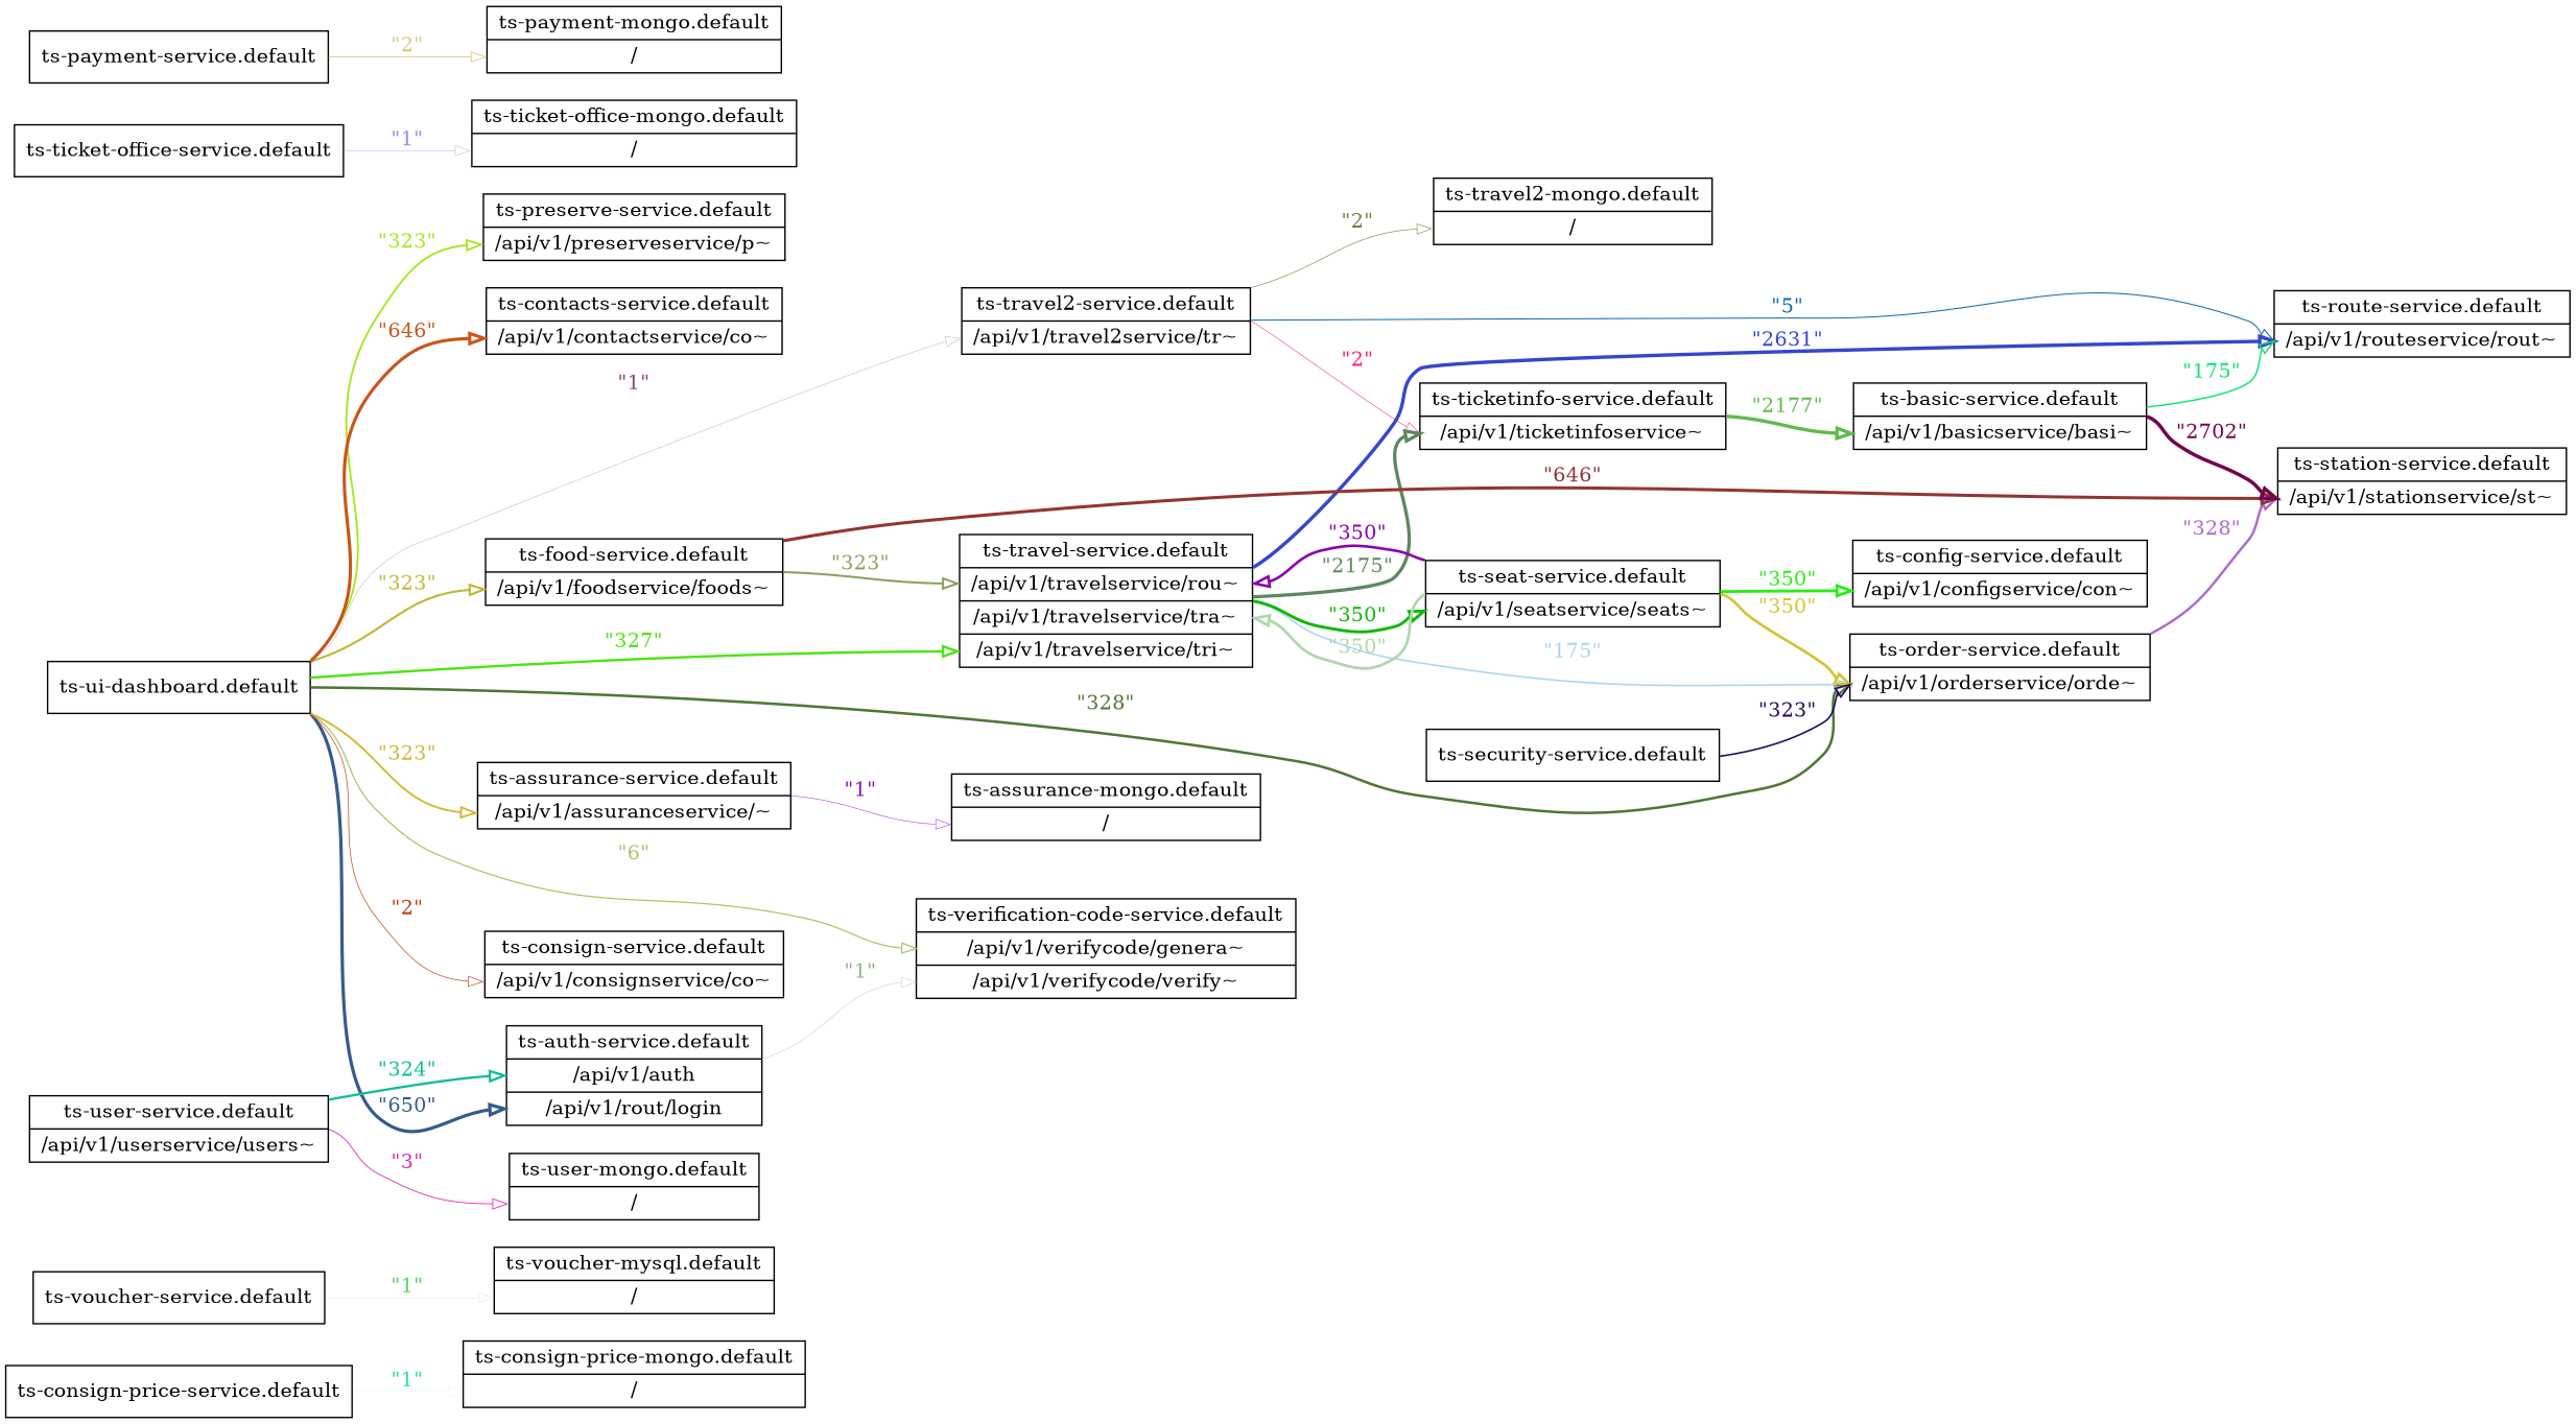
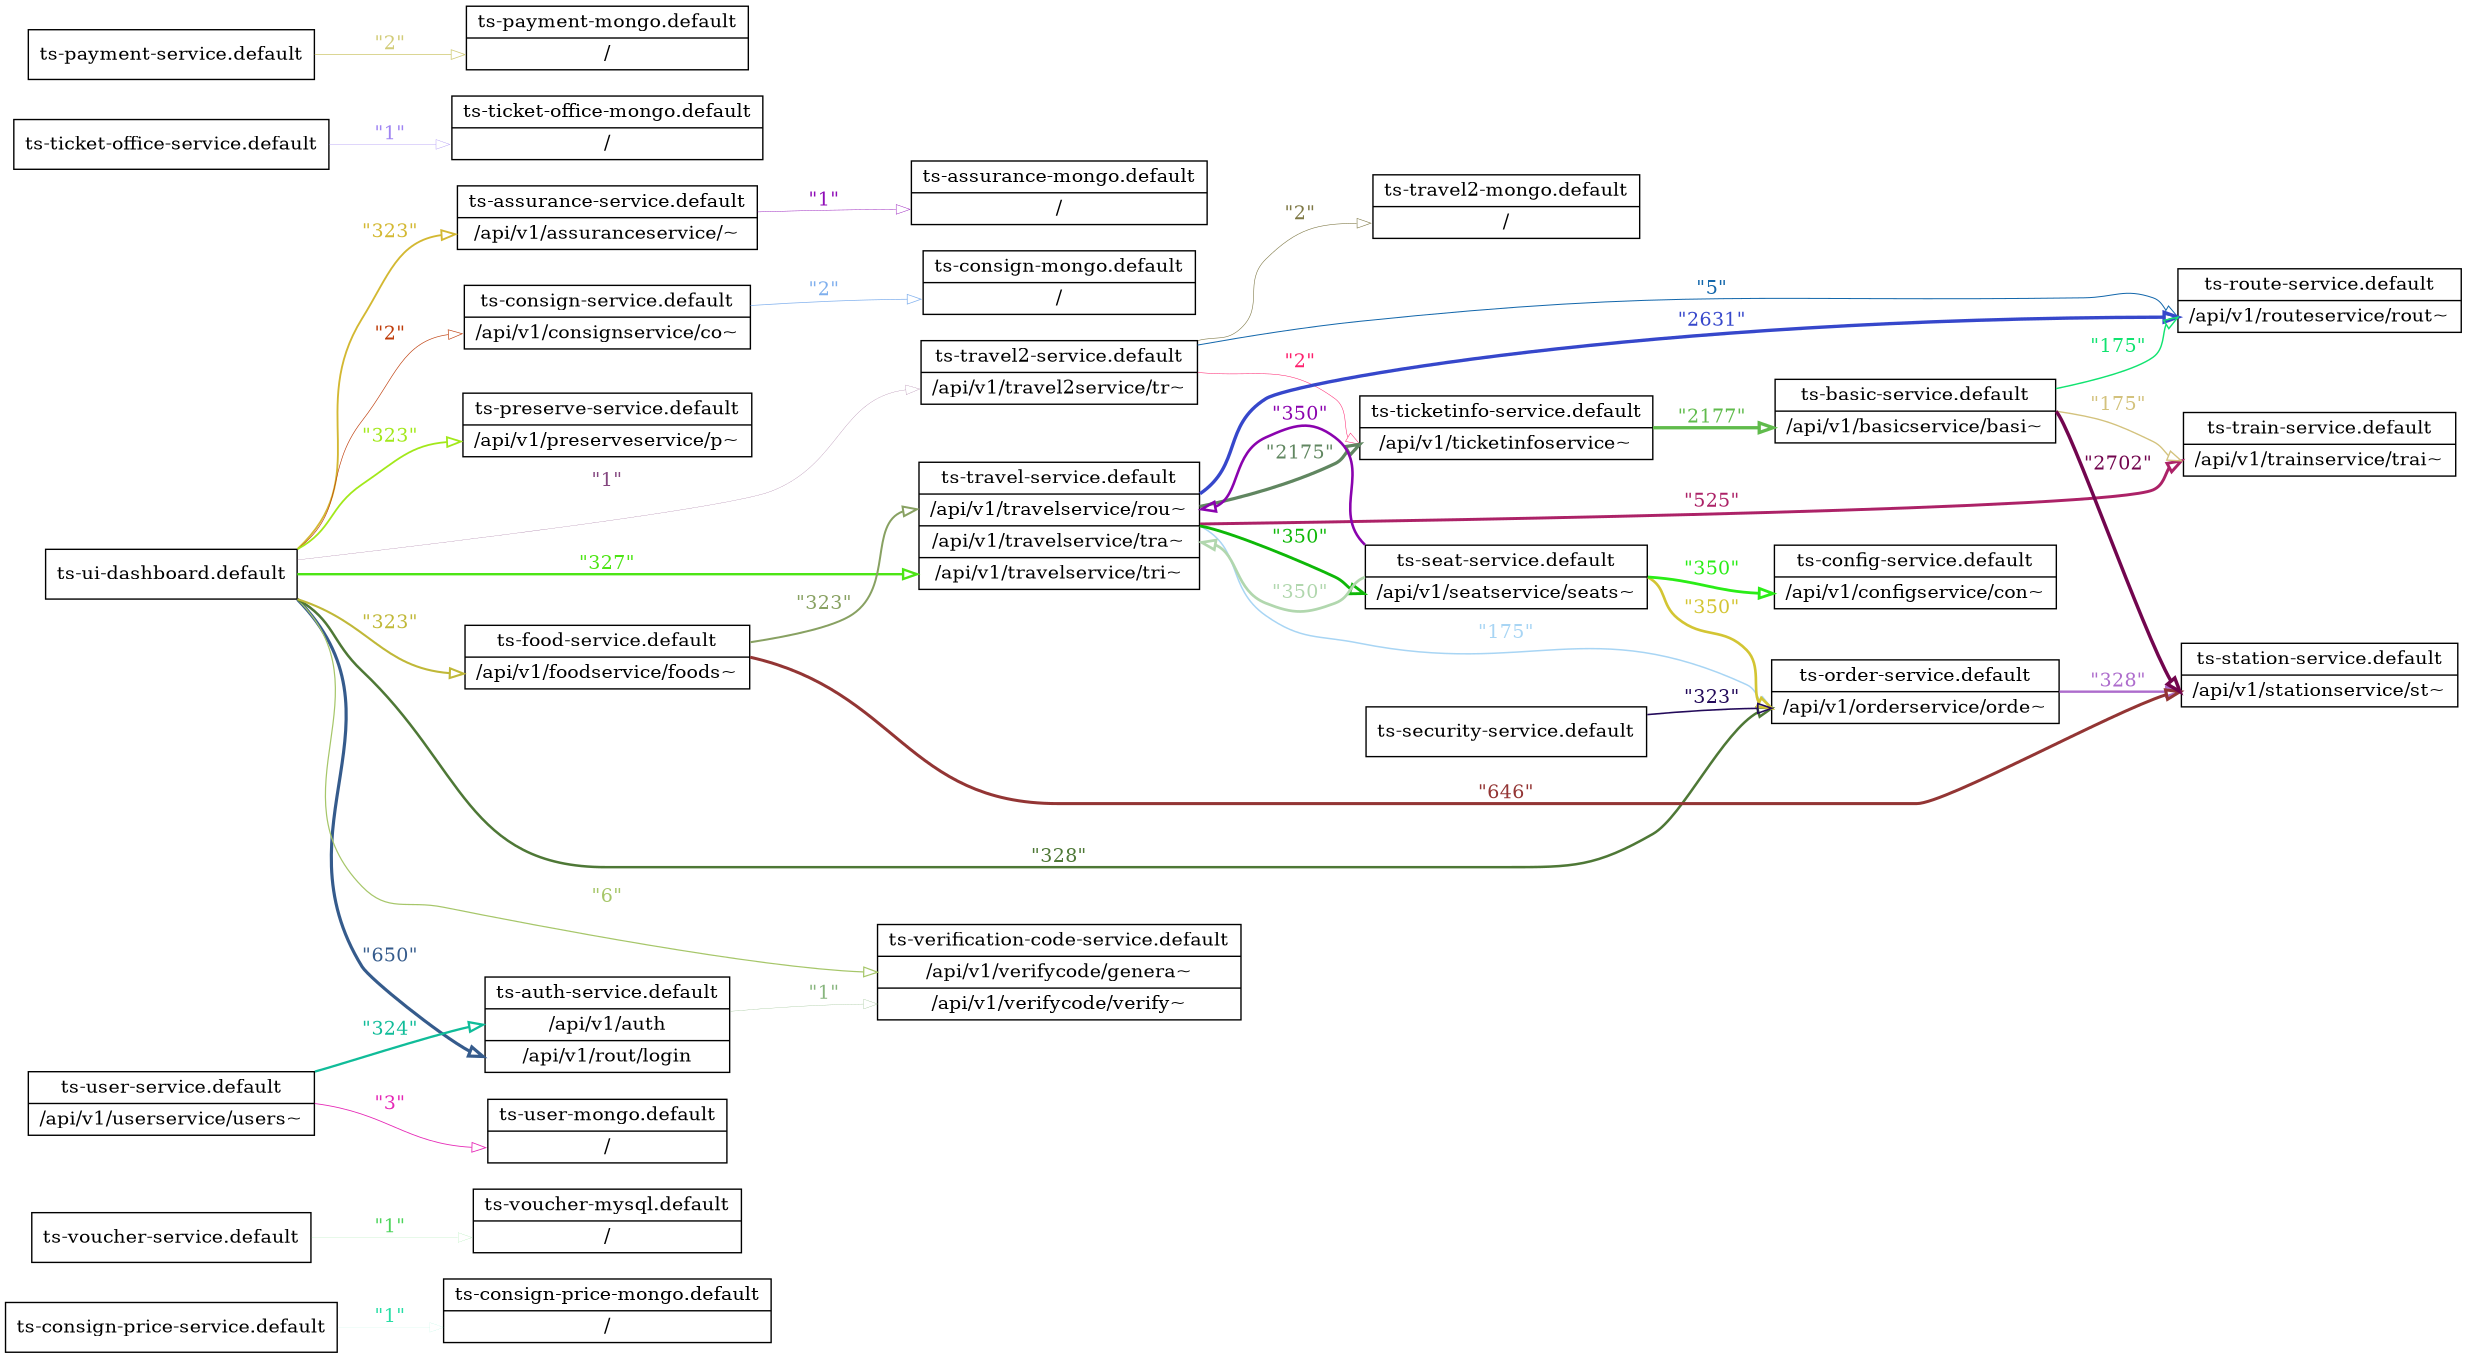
  digraph {
    rankdir=LR
    node [shape=record]
    edge [arrowhead=empty headport=_ tailport="_:e"]
    n1 [label="<ts_consign_price_service_default> ts-consign-price-service.default"]
    n2 [label="<ts_consign_price_mongo_default> ts-consign-price-mongo.default|<_> /"]
    n3 [label="<ts_voucher_service_default> ts-voucher-service.default"]
    n4 [label="<ts_voucher_mysql_default> ts-voucher-mysql.default|<_> /"]
    n5 [label="<ts_ui_dashboard_default> ts-ui-dashboard.default"]
    n6 [label="<ts_travel2_service_default> ts-travel2-service.default|<_api_v1_travel2service_tr_> /api/v1/travel2service/tr~"]
    n7 [label="<ts_auth_service_default> ts-auth-service.default|<_api_v1_auth> /api/v1/auth|<_api_v1_users_login> /api/v1/rout/login"]
    n8 [label="<ts_verification_code_service_default> ts-verification-code-service.default|<_api_v1_verifycode_genera_> /api/v1/verifycode/genera~|<_api_v1_verifycode_verify_> /api/v1/verifycode/verify~"]
    n9 [label="<ts_assurance_service_default> ts-assurance-service.default|<_api_v1_assuranceservice__> /api/v1/assuranceservice/~"]
    n10 [label="<ts_consign_service_default> ts-consign-service.default|<_api_v1_consignservice_co_> /api/v1/consignservice/co~"]
    n11 [label="<ts_travel_service_default> ts-travel-service.default|<_api_v1_travelservice_rou_> /api/v1/travelservice/rou~|<_api_v1_travelservice_tra_> /api/v1/travelservice/tra~|<_api_v1_travelservice_tri_> /api/v1/travelservice/tri~"]
    n12 [label="<ts_order_service_default> ts-order-service.default|<_api_v1_orderservice_orde_> /api/v1/orderservice/orde~"]
    n13 [label="<ts_food_service_default> ts-food-service.default|<_api_v1_foodservice_foods_> /api/v1/foodservice/foods~"]
    n14 [label="<ts_preserve_service_default> ts-preserve-service.default|<_api_v1_preserveservice_p_> /api/v1/preserveservice/p~"]
-   n15 [label="<ts_contacts_service_default> ts-contacts-service.default|<_api_v1_contactservice_co_> /api/v1/contactservice/co~"]
    n16 [label="<ts_ticketinfo_service_default> ts-ticketinfo-service.default|<_api_v1_ticketinfoservice_> /api/v1/ticketinfoservice~"]
    n17 [label="<ts_travel2_mongo_default> ts-travel2-mongo.default|<_> /"]
    n18 [label="<ts_route_service_default> ts-route-service.default|<_api_v1_routeservice_rout_> /api/v1/routeservice/rout~"]
    n19 [label="<ts_assurance_mongo_default> ts-assurance-mongo.default|<_> /"]
+   n20 [label="<ts_consign_mongo_default> ts-consign-mongo.default|<_> /"]
+   n21 [label="<ts_train_service_default> ts-train-service.default|<_api_v1_trainservice_trai_> /api/v1/trainservice/trai~"]
    n22 [label="<ts_seat_service_default> ts-seat-service.default|<_api_v1_seatservice_seats_> /api/v1/seatservice/seats~"]
    n23 [label="<ts_station_service_default> ts-station-service.default|<_api_v1_stationservice_st_> /api/v1/stationservice/st~"]
    n24 [label="<ts_basic_service_default> ts-basic-service.default|<_api_v1_basicservice_basi_> /api/v1/basicservice/basi~"]
    n25 [label="<ts_ticket_office_service_default> ts-ticket-office-service.default"]
    n26 [label="<ts_ticket_office_mongo_default> ts-ticket-office-mongo.default|<_> /"]
    n27 [label="<ts_payment_service_default> ts-payment-service.default"]
    n28 [label="<ts_payment_mongo_default> ts-payment-mongo.default|<_> /"]
    n29 [label="<ts_user_service_default> ts-user-service.default|<_api_v1_userservice_users_> /api/v1/userservice/users~"]
    n30 [label="<ts_user_mongo_default> ts-user-mongo.default|<_> /"]
    n31 [label="<ts_config_service_default> ts-config-service.default|<_api_v1_configservice_con_> /api/v1/configservice/con~"]
    n32 [label="<ts_security_service_default> ts-security-service.default"]
    n1 -> n2 [color="#27dea5" label=<<font color="#27dea5">"1"</font>> penwidth=0.052083333333333336]
    n3 -> n4 [color="#4dd45b" label=<<font color="#4dd45b">"1"</font>> penwidth=0.10416666666666667]
    n5 -> n6 [color="#84467f" headport=_api_v1_travel2service_tr_ label=<<font color="#84467f">"1"</font>> penwidth=0.15625 tailport="_api_v1_travel2service_tr_:e"]
    n5 -> n7 [color="#355b8c" headport=_api_v1_users_login label=<<font color="#355b8c">"650"</font>> penwidth=2.2916666666666665 tailport="_api_v1_users_login:e"]
    n5 -> n8 [color="#a6c669" headport=_api_v1_verifycode_genera_ label=<<font color="#a6c669">"6"</font>> penwidth=0.8854166666666669 tailport="_api_v1_verifycode_genera_:e"]
    n5 -> n9 [color="#d3b832" headport=_api_v1_assuranceservice__ label=<<font color="#d3b832">"323"</font>> penwidth=1.3541666666666665 tailport="_api_v1_assuranceservice__:e"]
    n5 -> n10 [color="#be3d0b" headport=_api_v1_consignservice_co_ label=<<font color="#be3d0b">"2"</font>> penwidth=0.46874999999999994 tailport="_api_v1_consignservice_co_:e"]
    n5 -> n11 [color="#4de515" headport=_api_v1_travelservice_tri_ label=<<font color="#4de515">"327"</font>> penwidth=1.7187499999999993 tailport="_api_v1_travelservice_tri_:e"]
    n5 -> n12 [color="#4e7836" headport=_api_v1_orderservice_orde_ label=<<font color="#4e7836">"328"</font>> penwidth=1.8229166666666659 tailport="_api_v1_orderservice_orde_:e"]
    n5 -> n13 [color="#c0b838" headport=_api_v1_foodservice_foods_ label=<<font color="#c0b838">"323"</font>> penwidth=1.5104166666666663 tailport="_api_v1_foodservice_foods_:e"]
    n5 -> n14 [color="#a2e81a" headport=_api_v1_preserveservice_p_ label=<<font color="#a2e81a">"323"</font>> penwidth=1.3020833333333333 tailport="_api_v1_preserveservice_p_:e"]
-   n5 -> n15 [color="#c9551d" headport=_api_v1_contactservice_co_ label=<<font color="#c9551d">"646"</font>> penwidth=2.239583333333333 tailport="_api_v1_contactservice_co_:e"]
    n6 -> n16 [color="#fd206d" headport=_api_v1_ticketinfoservice_ label=<<font color="#fd206d">"2"</font>> penwidth=0.3645833333333333 tailport="_api_v1_ticketinfoservice_:e"]
    n6 -> n17 [color="#7e7845" label=<<font color="#7e7845">"2"</font>> penwidth=0.41666666666666663]
    n6 -> n18 [color="#1367ab" headport=_api_v1_routeservice_rout_ label=<<font color="#1367ab">"5"</font>> penwidth=0.7291666666666667 tailport="_api_v1_routeservice_rout_:e"]
    n7 -> n8 [color="#87b57d" headport=_api_v1_verifycode_verify_ label=<<font color="#87b57d">"1"</font>> penwidth=0.20833333333333334 tailport="_api_v1_verifycode_verify_:e"]
    n9 -> n19 [color="#8f0cb7" label=<<font color="#8f0cb7">"1"</font>> penwidth=0.3125]
+   n10 -> n20 [color="#7fafed" label=<<font color="#7fafed">"2"</font>> penwidth=0.5208333333333333]
    n11 -> n12 [color="#a8d5f4" headport=_api_v1_orderservice_orde_ label=<<font color="#a8d5f4">"175"</font>> penwidth=1.0937500000000002 tailport="_api_v1_orderservice_orde_:e"]
    n11 -> n16 [color="#608660" headport=_api_v1_ticketinfoservice_ label=<<font color="#608660">"2175"</font>> penwidth=2.34375 tailport="_api_v1_ticketinfoservice_:e"]
    n11 -> n18 [color="#3647cb" headport=_api_v1_routeservice_rout_ label=<<font color="#3647cb">"2631"</font>> penwidth=2.447916666666667 tailport="_api_v1_routeservice_rout_:e"]
+   n11 -> n21 [color="#ac2267" headport=_api_v1_trainservice_trai_ label=<<font color="#ac2267">"525"</font>> penwidth=2.135416666666666 tailport="_api_v1_trainservice_trai_:e"]
    n11 -> n22 [color="#0eb808" headport=_api_v1_seatservice_seats_ label=<<font color="#0eb808">"350"</font>> penwidth=2.0833333333333326 tailport="_api_v1_seatservice_seats_:e"]
    n12 -> n23 [color="#ad6ccc" headport=_api_v1_stationservice_st_ label=<<font color="#ad6ccc">"328"</font>> penwidth=1.7708333333333326 tailport="_api_v1_stationservice_st_:e"]
    n13 -> n11 [color="#88a162" headport=_api_v1_travelservice_rou_ label=<<font color="#88a162">"323"</font>> penwidth=1.458333333333333 tailport="_api_v1_travelservice_rou_:e"]
    n13 -> n23 [color="#933534" headport=_api_v1_stationservice_st_ label=<<font color="#933534">"646"</font>> penwidth=2.1874999999999996 tailport="_api_v1_stationservice_st_:e"]
    n16 -> n24 [color="#60bb4c" headport=_api_v1_basicservice_basi_ label=<<font color="#60bb4c">"2177"</font>> penwidth=2.3958333333333335 tailport="_api_v1_basicservice_basi_:e"]
    n22 -> n11 [color="#8a03ae" headport=_api_v1_travelservice_rou_ label=<<font color="#8a03ae">"350"</font>> penwidth=1.8749999999999991 tailport="_api_v1_travelservice_rou_:e"]
    n22 -> n11 [color="#b1d7ae" headport=_api_v1_travelservice_tra_ label=<<font color="#b1d7ae">"350"</font>> penwidth=1.9791666666666656 tailport="_api_v1_travelservice_tra_:e"]
    n22 -> n12 [color="#d3c533" headport=_api_v1_orderservice_orde_ label=<<font color="#d3c533">"350"</font>> penwidth=1.9270833333333324 tailport="_api_v1_orderservice_orde_:e"]
    n22 -> n31 [color="#2aed17" headport=_api_v1_configservice_con_ label=<<font color="#2aed17">"350"</font>> penwidth=2.031249999999999 tailport="_api_v1_configservice_con_:e"]
    n24 -> n18 [color="#11e370" headport=_api_v1_routeservice_rout_ label=<<font color="#11e370">"175"</font>> penwidth=1.041666666666667 tailport="_api_v1_routeservice_rout_:e"]
+   n24 -> n21 [color="#d3c27d" headport=_api_v1_trainservice_trai_ label=<<font color="#d3c27d">"175"</font>> penwidth=0.9895833333333336 tailport="_api_v1_trainservice_trai_:e"]
    n24 -> n23 [color="#72054e" headport=_api_v1_stationservice_st_ label=<<font color="#72054e">"2702"</font>> penwidth=2.5000000000000004 tailport="_api_v1_stationservice_st_:e"]
    n25 -> n26 [color="#9f84f2" label=<<font color="#9f84f2">"1"</font>> penwidth=0.2604166666666667]
    n27 -> n28 [color="#d2cc79" label=<<font color="#d2cc79">"2"</font>> penwidth=0.5729166666666666]
    n29 -> n7 [color="#10bc99" headport=_api_v1_auth label=<<font color="#10bc99">"324"</font>> penwidth=1.666666666666666 tailport="_api_v1_auth:e"]
    n29 -> n30 [color="#e528b6" label=<<font color="#e528b6">"3"</font>> penwidth=0.625]
    n32 -> n12 [color="#230a5a" headport=_api_v1_orderservice_orde_ label=<<font color="#230a5a">"323"</font>> penwidth=1.1458333333333335 tailport="_api_v1_orderservice_orde_:e"]
  }
